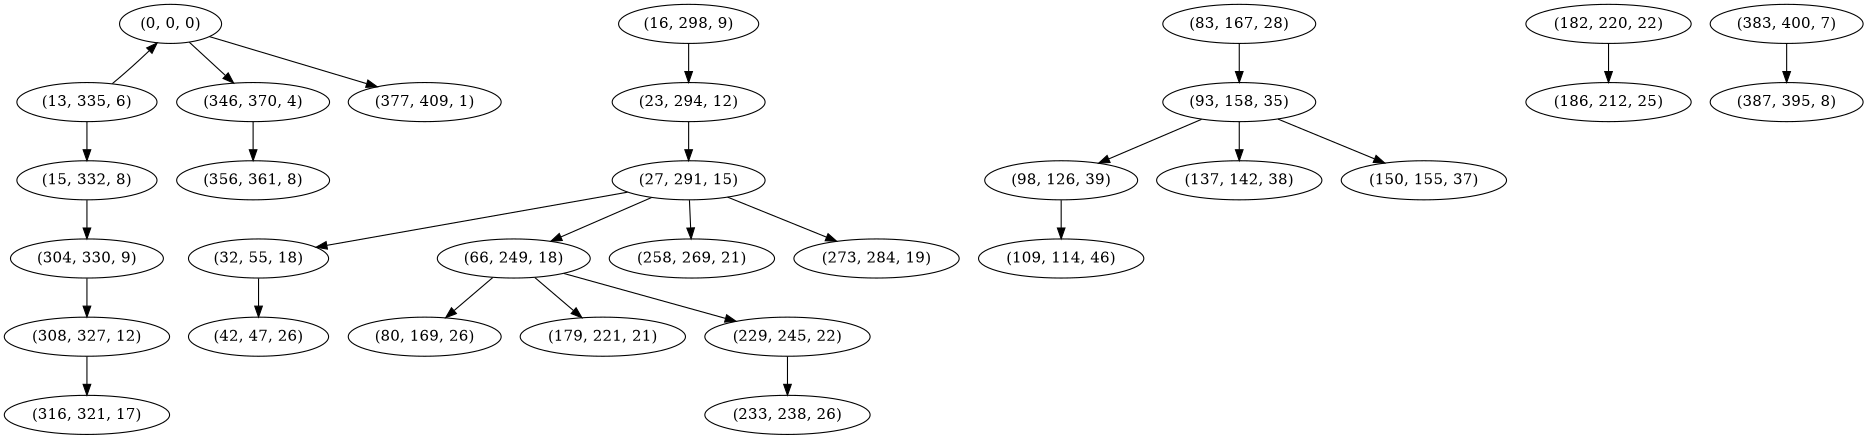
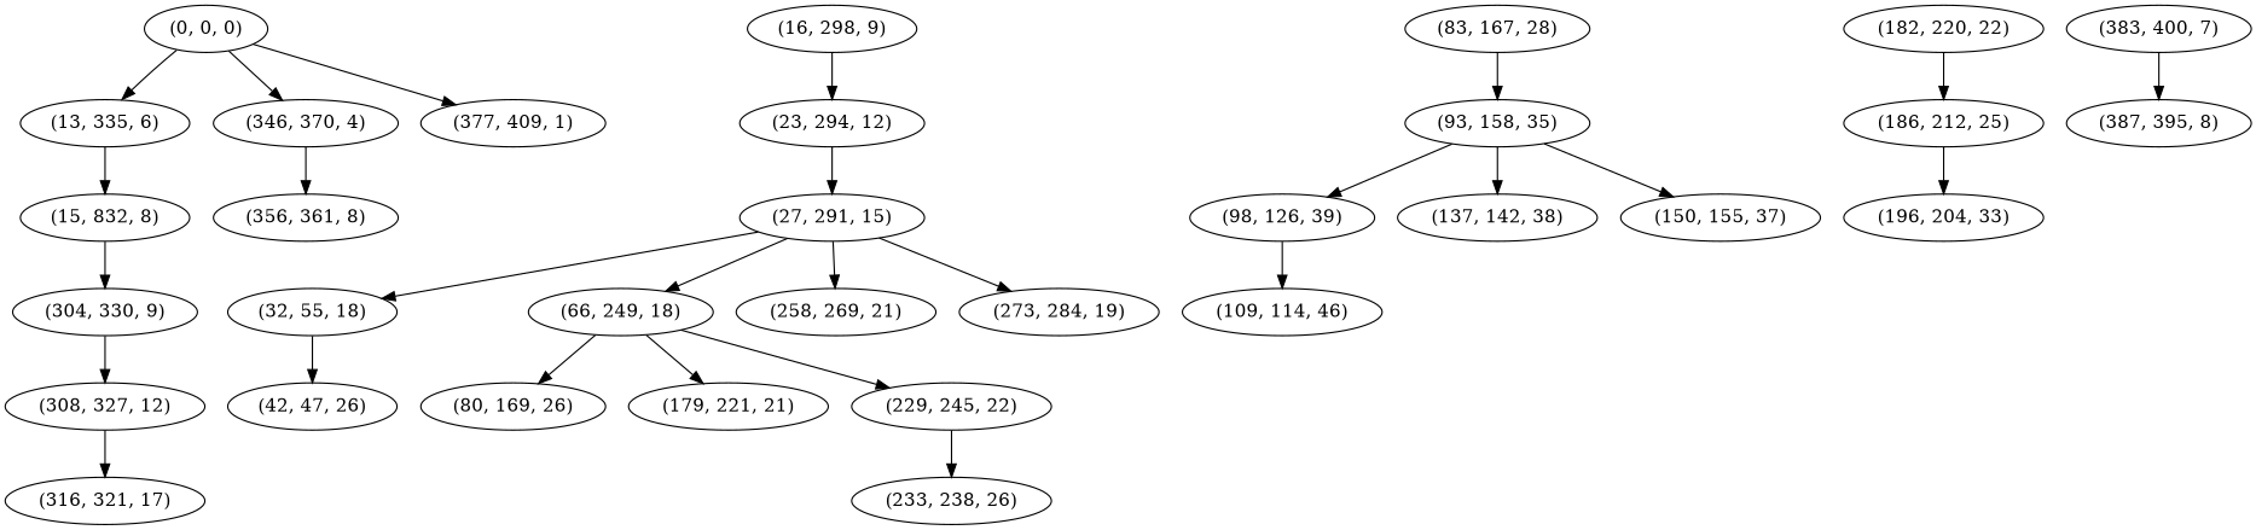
  digraph {
    "(0, 0, 0)"
    "(13, 335, 6)"
    "(346, 370, 4)"
    "(377, 409, 1)"
-   "(15, 332, 8)"
+   "(15, 332, 8)" [label="(15, 832, 8)"]
    "(356, 361, 8)"
    "(304, 330, 9)"
    "(16, 298, 9)"
    "(23, 294, 12)"
    "(308, 327, 12)"
    "(27, 291, 15)"
    "(32, 55, 18)"
    "(66, 249, 18)"
    "(258, 269, 21)"
    n15 [label="(273, 284, 19)"]
    "(42, 47, 26)"
    "(80, 169, 26)"
    "(179, 221, 21)"
    "(229, 245, 22)"
    "(233, 238, 26)"
    "(83, 167, 28)"
    "(93, 158, 35)"
    "(98, 126, 39)"
    "(137, 142, 38)"
    "(150, 155, 37)"
    "(109, 114, 46)"
    "(182, 220, 22)"
    "(186, 212, 25)"
+   "(196, 204, 33)"
    "(316, 321, 17)"
    "(383, 400, 7)"
    "(387, 395, 8)"
-   "(13, 335, 6)" -> "(0, 0, 0)"
+   "(0, 0, 0)" -> "(13, 335, 6)"
    "(0, 0, 0)" -> "(346, 370, 4)"
    "(0, 0, 0)" -> "(377, 409, 1)"
    "(13, 335, 6)" -> "(15, 332, 8)"
    "(346, 370, 4)" -> "(356, 361, 8)"
    "(15, 332, 8)" -> "(304, 330, 9)"
    "(304, 330, 9)" -> "(308, 327, 12)"
    "(16, 298, 9)" -> "(23, 294, 12)"
    "(23, 294, 12)" -> "(27, 291, 15)"
    "(308, 327, 12)" -> "(316, 321, 17)"
    "(27, 291, 15)" -> "(32, 55, 18)"
    "(27, 291, 15)" -> "(66, 249, 18)"
    "(27, 291, 15)" -> "(258, 269, 21)"
    "(27, 291, 15)" -> n15
    "(32, 55, 18)" -> "(42, 47, 26)"
    "(66, 249, 18)" -> "(80, 169, 26)"
    "(66, 249, 18)" -> "(179, 221, 21)"
    "(66, 249, 18)" -> "(229, 245, 22)"
    "(229, 245, 22)" -> "(233, 238, 26)"
    "(83, 167, 28)" -> "(93, 158, 35)"
    "(93, 158, 35)" -> "(98, 126, 39)"
    "(93, 158, 35)" -> "(137, 142, 38)"
    "(93, 158, 35)" -> "(150, 155, 37)"
    "(98, 126, 39)" -> "(109, 114, 46)"
    "(182, 220, 22)" -> "(186, 212, 25)"
+   "(186, 212, 25)" -> "(196, 204, 33)"
    "(383, 400, 7)" -> "(387, 395, 8)"
  }
